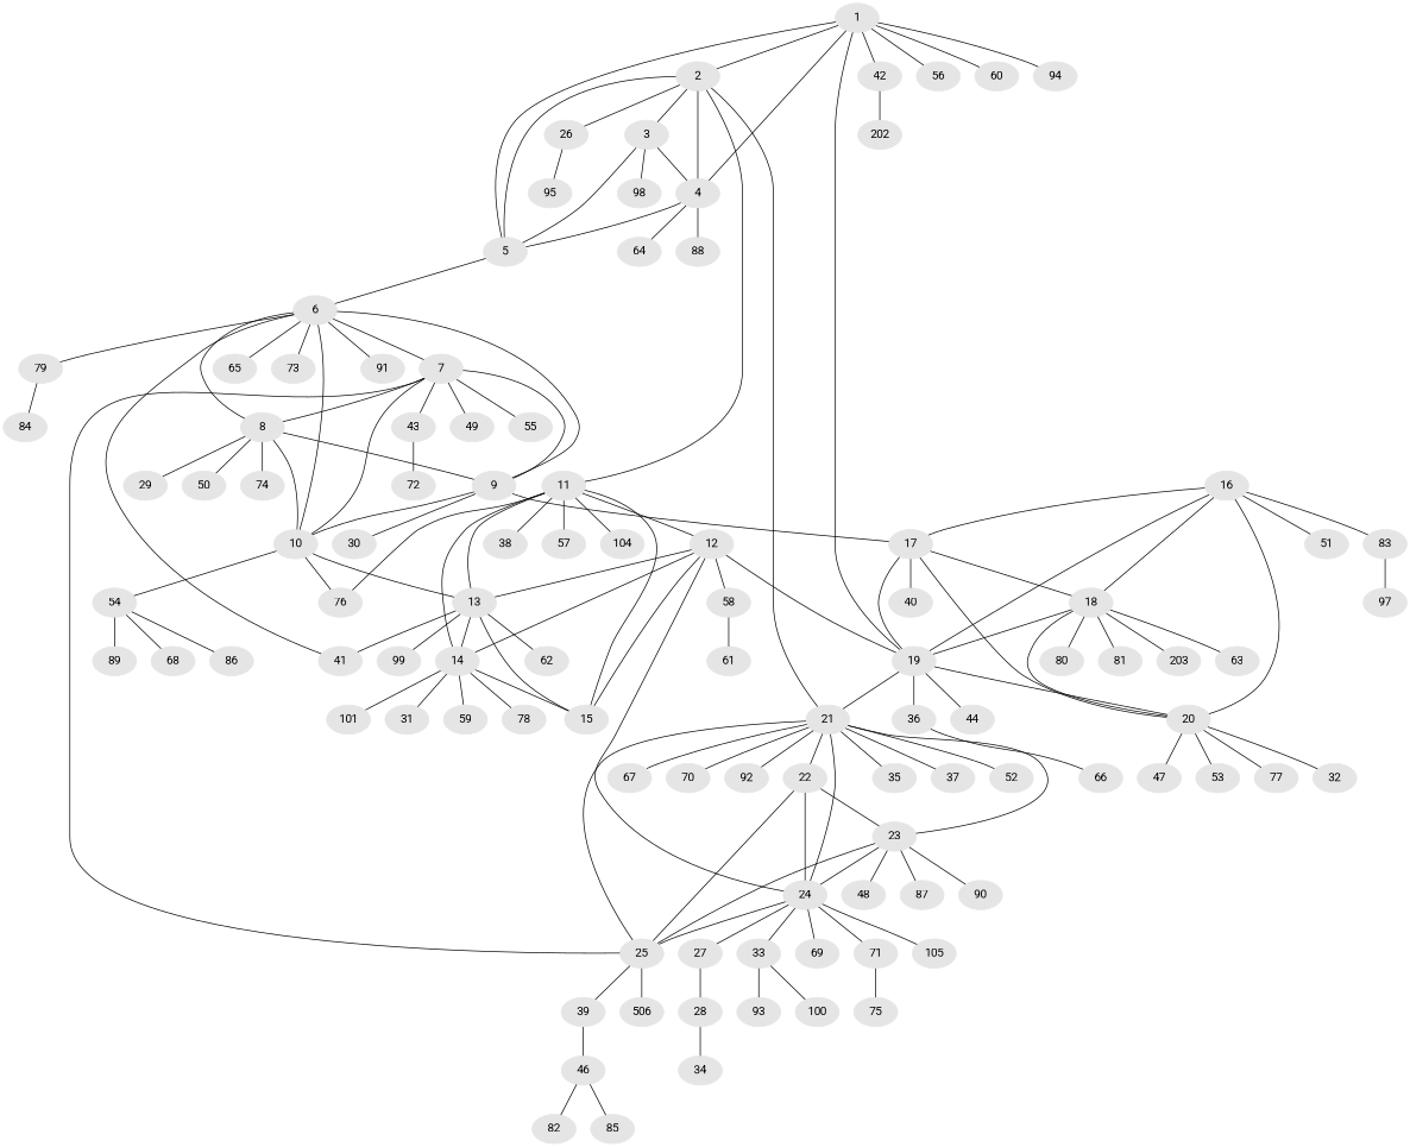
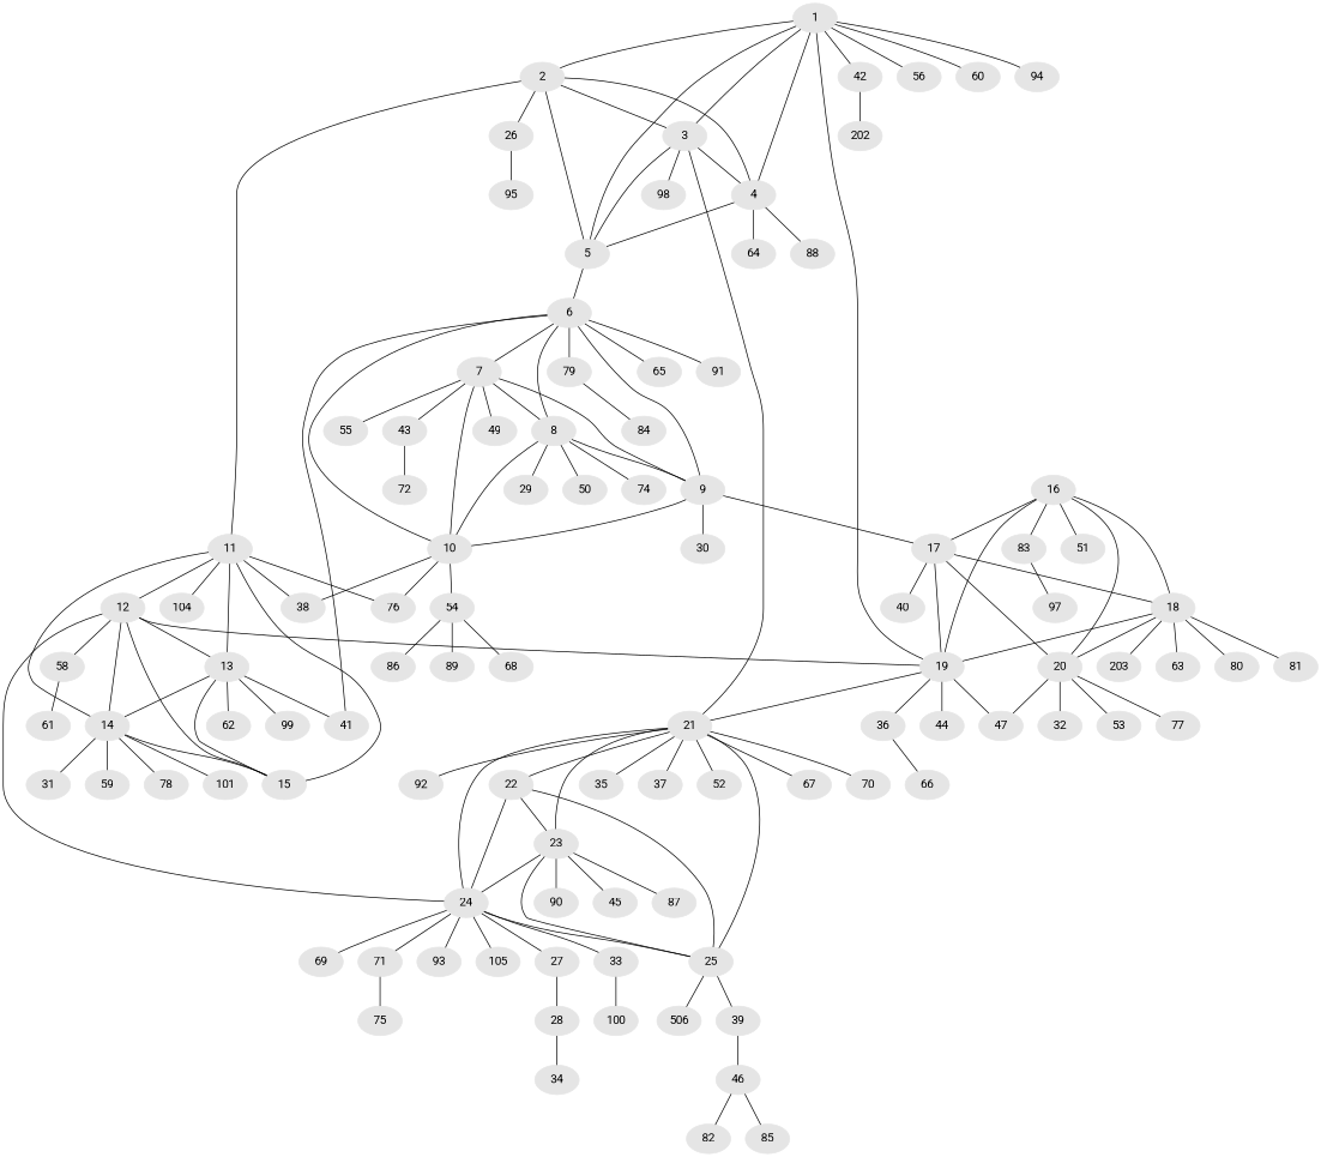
  graph {
    fontname=Roboto
    node [color=gray90 fontname=Roboto style=filled]
    edge [fontname=Roboto]
    1
    2
    3
    4
    5
    19
    42
    56
    60
    94
    11
    21
    26
    98
    64
    88
    6
    20
    36
    44
    n21 [label=202]
    13
    76
    12
    14
    15
    38
-   57
    104
    25
    24
    22
    23
    35
    37
    52
    67
    70
    92
    95
    7
    8
    9
    10
    41
    65
-   73
    79
    91
    43
    49
    55
    29
    50
    74
    17
    30
    54
    84
    39
    n61 [label=506]
    72
    18
    40
    62
    99
    68
    86
    89
    58
    31
    59
    78
    101
    27
    33
    69
    71
    93
    105
    61
    16
    51
    83
    63
    80
    81
    n88 [label=203]
    32
    47
    53
    77
    97
    66
-   48
+   48 [label=45]
    87
    90
    28
    100
    75
    46
    34
    82
    85
    1 -- 2
+   1 -- 3
    1 -- 4
    1 -- 5
    1 -- 19
    1 -- 42
    1 -- 56
    1 -- 60
    1 -- 94
    2 -- 3
    2 -- 4
    2 -- 5
    2 -- 11
-   2 -- 21
+   3 -- 21
    2 -- 26
    3 -- 4
    3 -- 5
    3 -- 98
    4 -- 5
    4 -- 64
    4 -- 88
    5 -- 6
    19 -- 21
-   19 -- 20
+   19 -- 47
    19 -- 36
    19 -- 44
    42 -- n21
    11 -- 13
    11 -- 76
    11 -- 12
    11 -- 14
    11 -- 15
    11 -- 38
-   11 -- 57
    11 -- 104
    21 -- 25
    21 -- 24
    21 -- 22
    21 -- 23
    21 -- 35
    21 -- 37
    21 -- 52
    21 -- 67
    21 -- 70
    21 -- 92
    26 -- 95
    6 -- 7
    6 -- 8
    6 -- 9
    6 -- 10
    6 -- 41
    6 -- 65
-   6 -- 73
    6 -- 79
    6 -- 91
    20 -- 32
    20 -- 47
    20 -- 53
    20 -- 77
    36 -- 66
    13 -- 14
    13 -- 15
    13 -- 41
    13 -- 62
    13 -- 99
    12 -- 19
    12 -- 13
    12 -- 14
    12 -- 15
    12 -- 24
    12 -- 58
    14 -- 15
    14 -- 31
    14 -- 59
    14 -- 78
    14 -- 101
    25 -- 39
    25 -- n61
    24 -- 25
    24 -- 27
    24 -- 33
    24 -- 69
    24 -- 71
-   33 -- 93
+   24 -- 93
    24 -- 105
    22 -- 25
    22 -- 24
    22 -- 23
    23 -- 25
    23 -- 24
    23 -- 48
    23 -- 87
    23 -- 90
-   7 -- 25
    7 -- 8
    7 -- 9
    7 -- 10
    7 -- 43
    7 -- 49
    7 -- 55
    8 -- 9
    8 -- 10
    8 -- 29
    8 -- 50
    8 -- 74
    9 -- 10
    9 -- 17
    9 -- 30
-   10 -- 13
+   10 -- 38
    10 -- 76
    10 -- 54
    79 -- 84
    43 -- 72
    17 -- 19
    17 -- 20
    17 -- 18
    17 -- 40
    54 -- 68
    54 -- 86
    54 -- 89
    39 -- 46
    18 -- 19
    18 -- 20
    18 -- 63
    18 -- 80
    18 -- 81
    18 -- n88
    58 -- 61
    27 -- 28
    33 -- 100
    71 -- 75
    16 -- 19
    16 -- 20
    16 -- 17
    16 -- 18
    16 -- 51
    16 -- 83
    83 -- 97
    28 -- 34
    46 -- 82
    46 -- 85
  }
